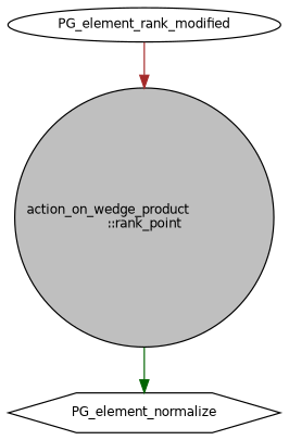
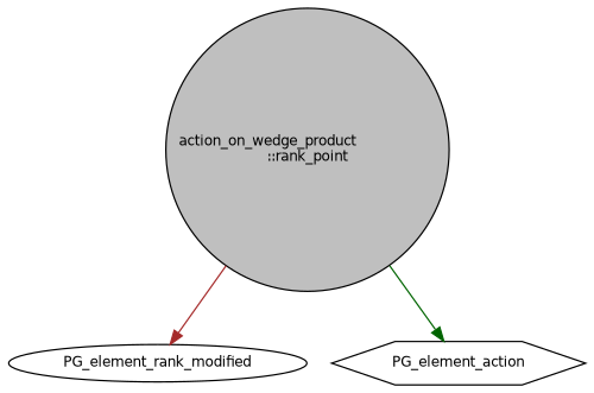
  digraph {
    rankdir=TB
    node [color=black fillcolor=white fontname=Helvetica fontsize=10 style=filled]
    edge [fontname=Helvetica fontsize=10 labelfontname=Helvetica labelfontsize=10 style=solid]
    n1 [fillcolor=grey75 fontcolor=black height=0.2 label="action_on_wedge_product\l::rank_point" shape=circle width=0.4]
    n2 [height=0.2 label=PG_element_rank_modified shape=ellipse width=0.4]
-   n3 [height=0.2 label=PG_element_normalize shape=hexagon width=0.4]
-   n2 -> n1 [color=brown]
+   n3 [height=0.2 label=PG_element_action shape=hexagon width=0.4]
+   n1 -> n2 [color=brown]
    n1 -> n3 [color=darkgreen]
  }
